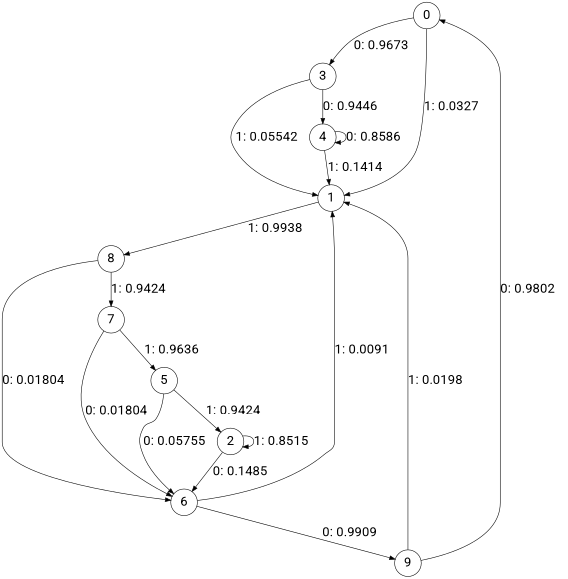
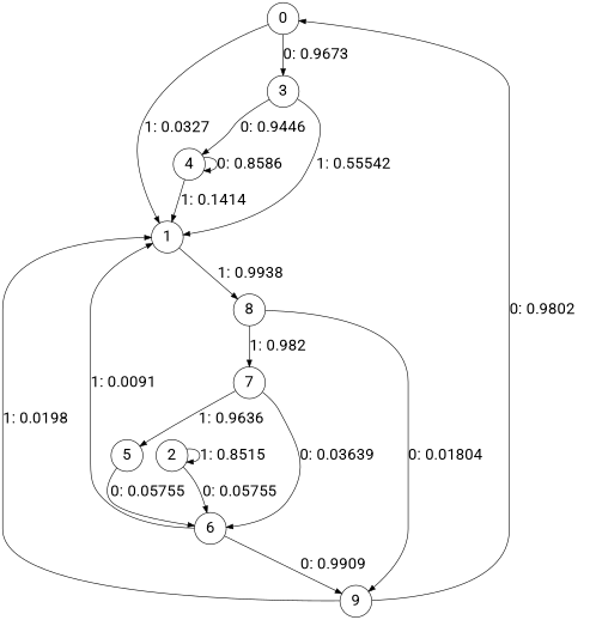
  digraph {
    fontname=Roboto
    node [fontname=Roboto fontsize=24 shape=circle]
    edge [fontname=Roboto fontsize=24]
    0
    3
    1
    4
    8
    6
    9
    7
    5
    2
    0 -> 3 [label="0: 0.9673   "]
    0 -> 1 [label="1: 0.0327   "]
-   3 -> 1 [label="1: 0.05542  "]
+   3 -> 1 [label="1: 0.55542  "]
    3 -> 4 [label="0: 0.9446   "]
    1 -> 8 [label="1: 0.9938   "]
    4 -> 1 [label="1: 0.1414   "]
    4 -> 4 [label="0: 0.8586   "]
-   8 -> 6 [label="0: 0.01804  "]
-   8 -> 7 [label="1: 0.9424   "]
+   8 -> 9 [label="0: 0.01804  "]
+   8 -> 7 [label="1: 0.982    "]
    6 -> 1 [label="1: 0.0091   "]
    6 -> 9 [label="0: 0.9909   "]
    9 -> 0 [label="0: 0.9802   "]
    9 -> 1 [label="1: 0.0198   "]
-   7 -> 6 [label="0: 0.01804  "]
+   7 -> 6 [label="0: 0.03639  "]
    7 -> 5 [label="1: 0.9636   "]
    5 -> 6 [label="0: 0.05755  "]
-   5 -> 2 [label="1: 0.9424   "]
-   2 -> 6 [label="0: 0.1485   "]
+   2 -> 6 [label="0: 0.05755  "]
    2 -> 2 [label="1: 0.8515   "]
  }
